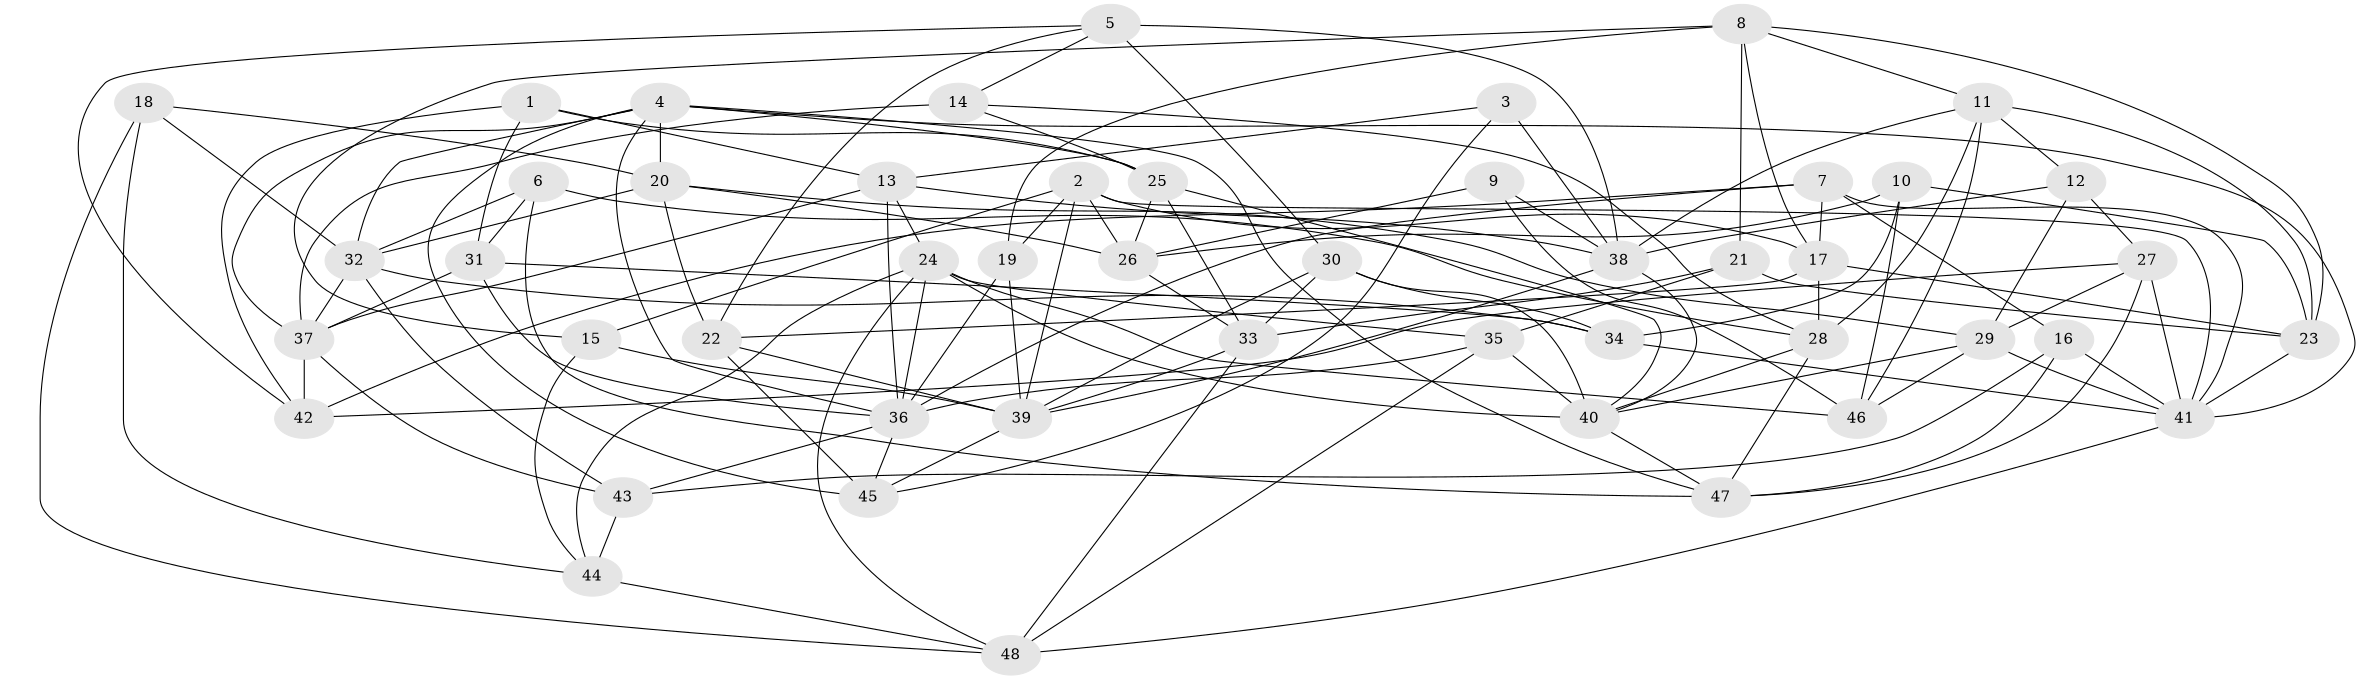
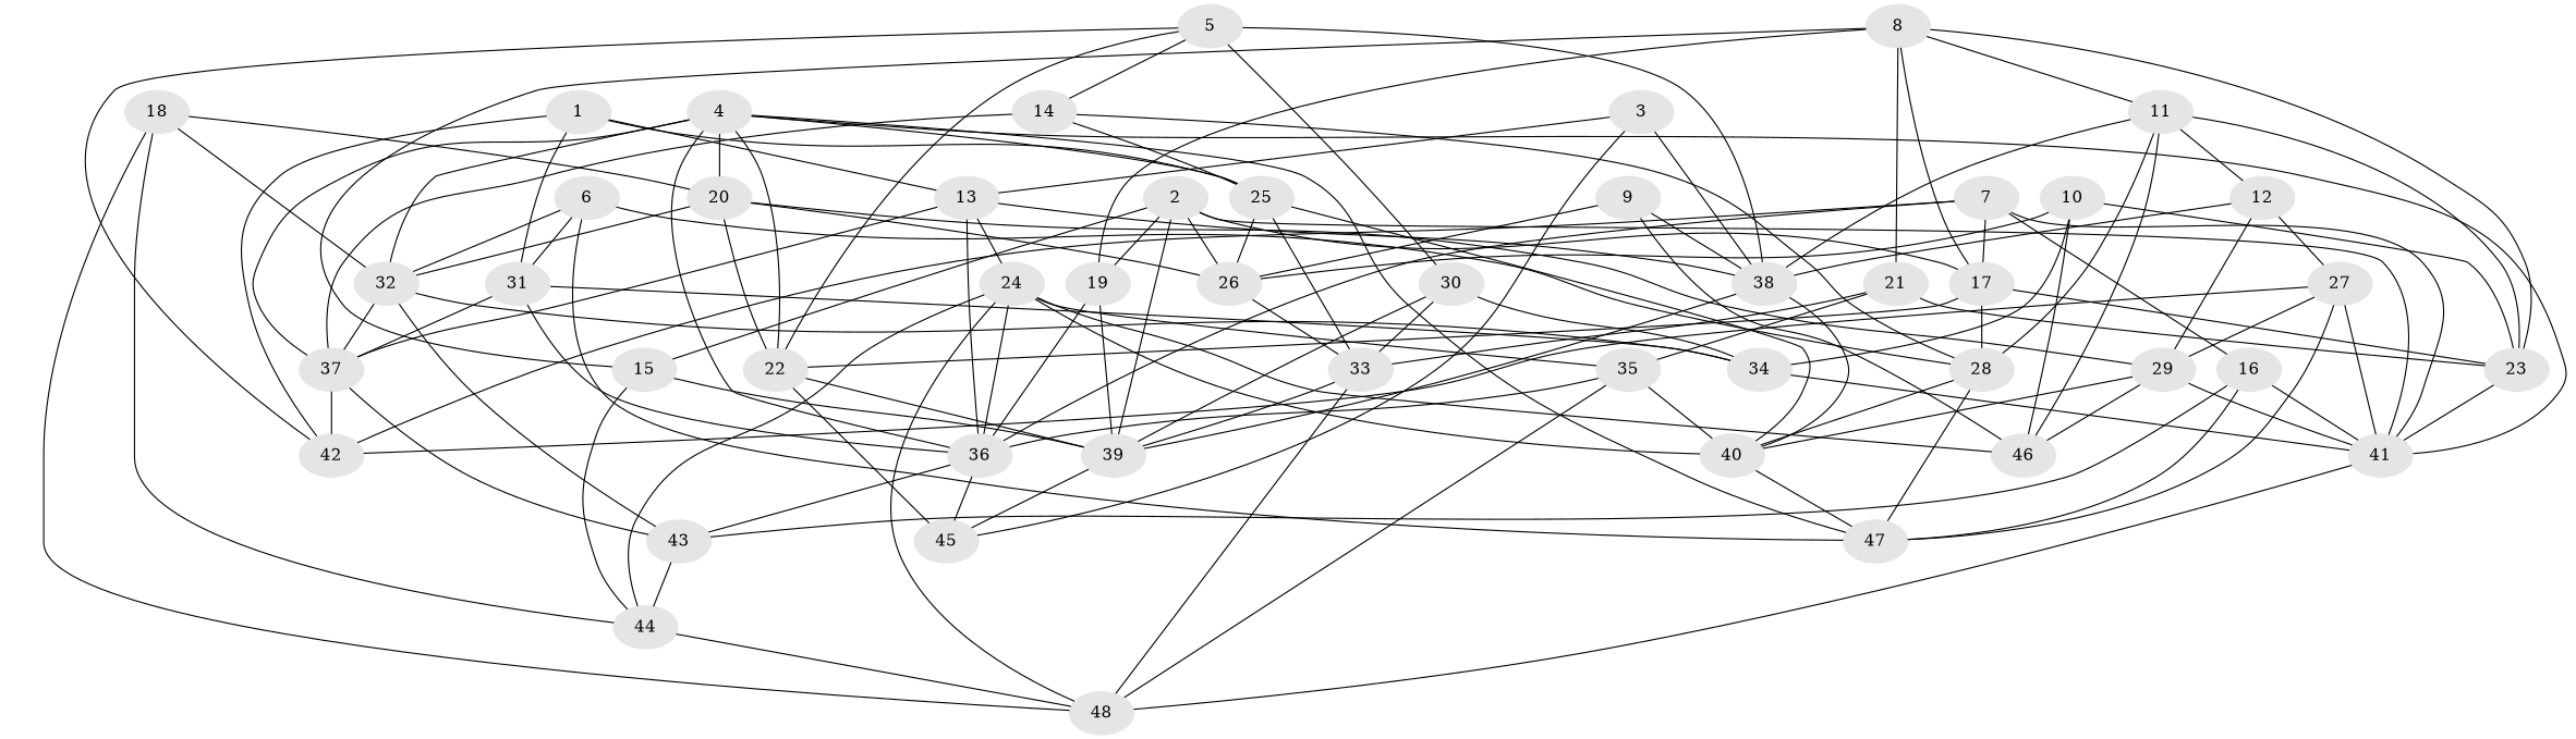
  graph {
    node [color=gray90 style=filled]
    edge [weight=1.0]
    1
    13
    25
    31
    42
    38
    36
    37
    24
    26
    33
    40
    34
    2
    15
    17
    19
    39
    41
    44
    22
    28
    23
    45
    48
    3
    4
    20
    47
    32
    29
    43
    5
    14
    30
    6
    7
    16
    8
    11
    21
    46
    12
    35
    9
    10
    27
    18
    1 -- 13
    1 -- 25
    1 -- 31
    1 -- 42
    13 -- 38
    13 -- 36
    13 -- 37
    13 -- 24
    25 -- 26
    25 -- 33
    25 -- 40
    31 -- 36
    31 -- 37
    31 -- 34
    38 -- 40
    38 -- 39
    36 -- 45
    36 -- 43
    37 -- 42 [weight=2.0]
    37 -- 43
    24 -- 36
    24 -- 40
    24 -- 44
    24 -- 48
    24 -- 46
    24 -- 35
    26 -- 33
    33 -- 39
    33 -- 48
    40 -- 47
    34 -- 41
    2 -- 26
    2 -- 15
    2 -- 17
    2 -- 19
    2 -- 39
    2 -- 41
    15 -- 39
    15 -- 44
    17 -- 22
    17 -- 28
    17 -- 23
    19 -- 36
    19 -- 39
    39 -- 45
    41 -- 48
    44 -- 48
    22 -- 39
    22 -- 45 [weight=2.0]
    28 -- 40
    28 -- 47
    23 -- 41
    3 -- 13
    3 -- 38 [weight=2.0]
    3 -- 45
    4 -- 25
    4 -- 36
    4 -- 37
    4 -- 41
-   4 -- 45
+   4 -- 22
    4 -- 20
    4 -- 47
    4 -- 32
    20 -- 26
    20 -- 22
    20 -- 32
    20 -- 29
    32 -- 37
    32 -- 34
    32 -- 43
    29 -- 40
    29 -- 41
    29 -- 46
    43 -- 44 [weight=2.0]
    5 -- 42
    5 -- 38 [weight=2.0]
    5 -- 22
    5 -- 14
    5 -- 30
    14 -- 25
    14 -- 37
    14 -- 28
    30 -- 33
-   30 -- 40 [weight=2.0]
    30 -- 34
    30 -- 39
    6 -- 31
    6 -- 28
    6 -- 47
    6 -- 32
    7 -- 42
    7 -- 36 [weight=2.0]
    7 -- 17
    7 -- 41
    7 -- 16
    16 -- 41
    16 -- 47
    16 -- 43
    8 -- 15
    8 -- 17
    8 -- 19
    8 -- 23
    8 -- 11
    8 -- 21
    11 -- 38
    11 -- 28
    11 -- 23
    11 -- 46
    11 -- 12
    21 -- 33
    21 -- 23
    21 -- 35
    12 -- 38
    12 -- 29
    12 -- 27
    35 -- 36
    35 -- 40 [weight=2.0]
    35 -- 48
    9 -- 38
    9 -- 26
    9 -- 46 [weight=2.0]
    10 -- 26
    10 -- 34
    10 -- 23
    10 -- 46
    27 -- 42
    27 -- 41 [weight=2.0]
    27 -- 47
    27 -- 29
    18 -- 44
    18 -- 48
    18 -- 20
    18 -- 32
  }
